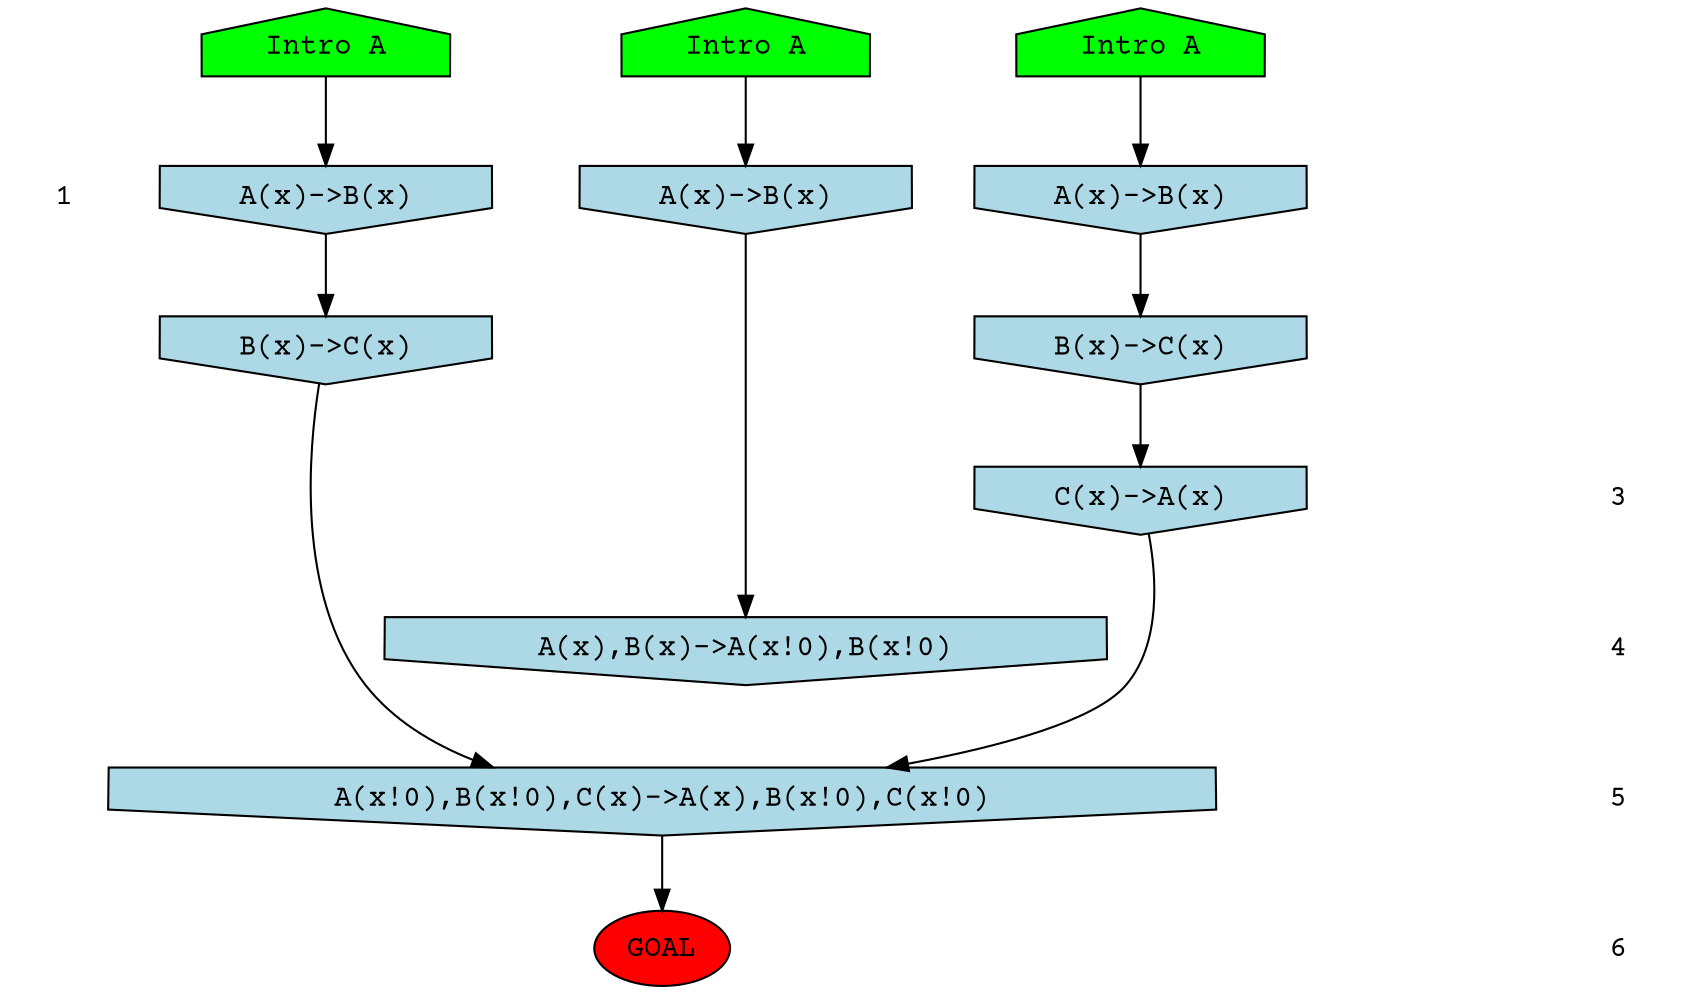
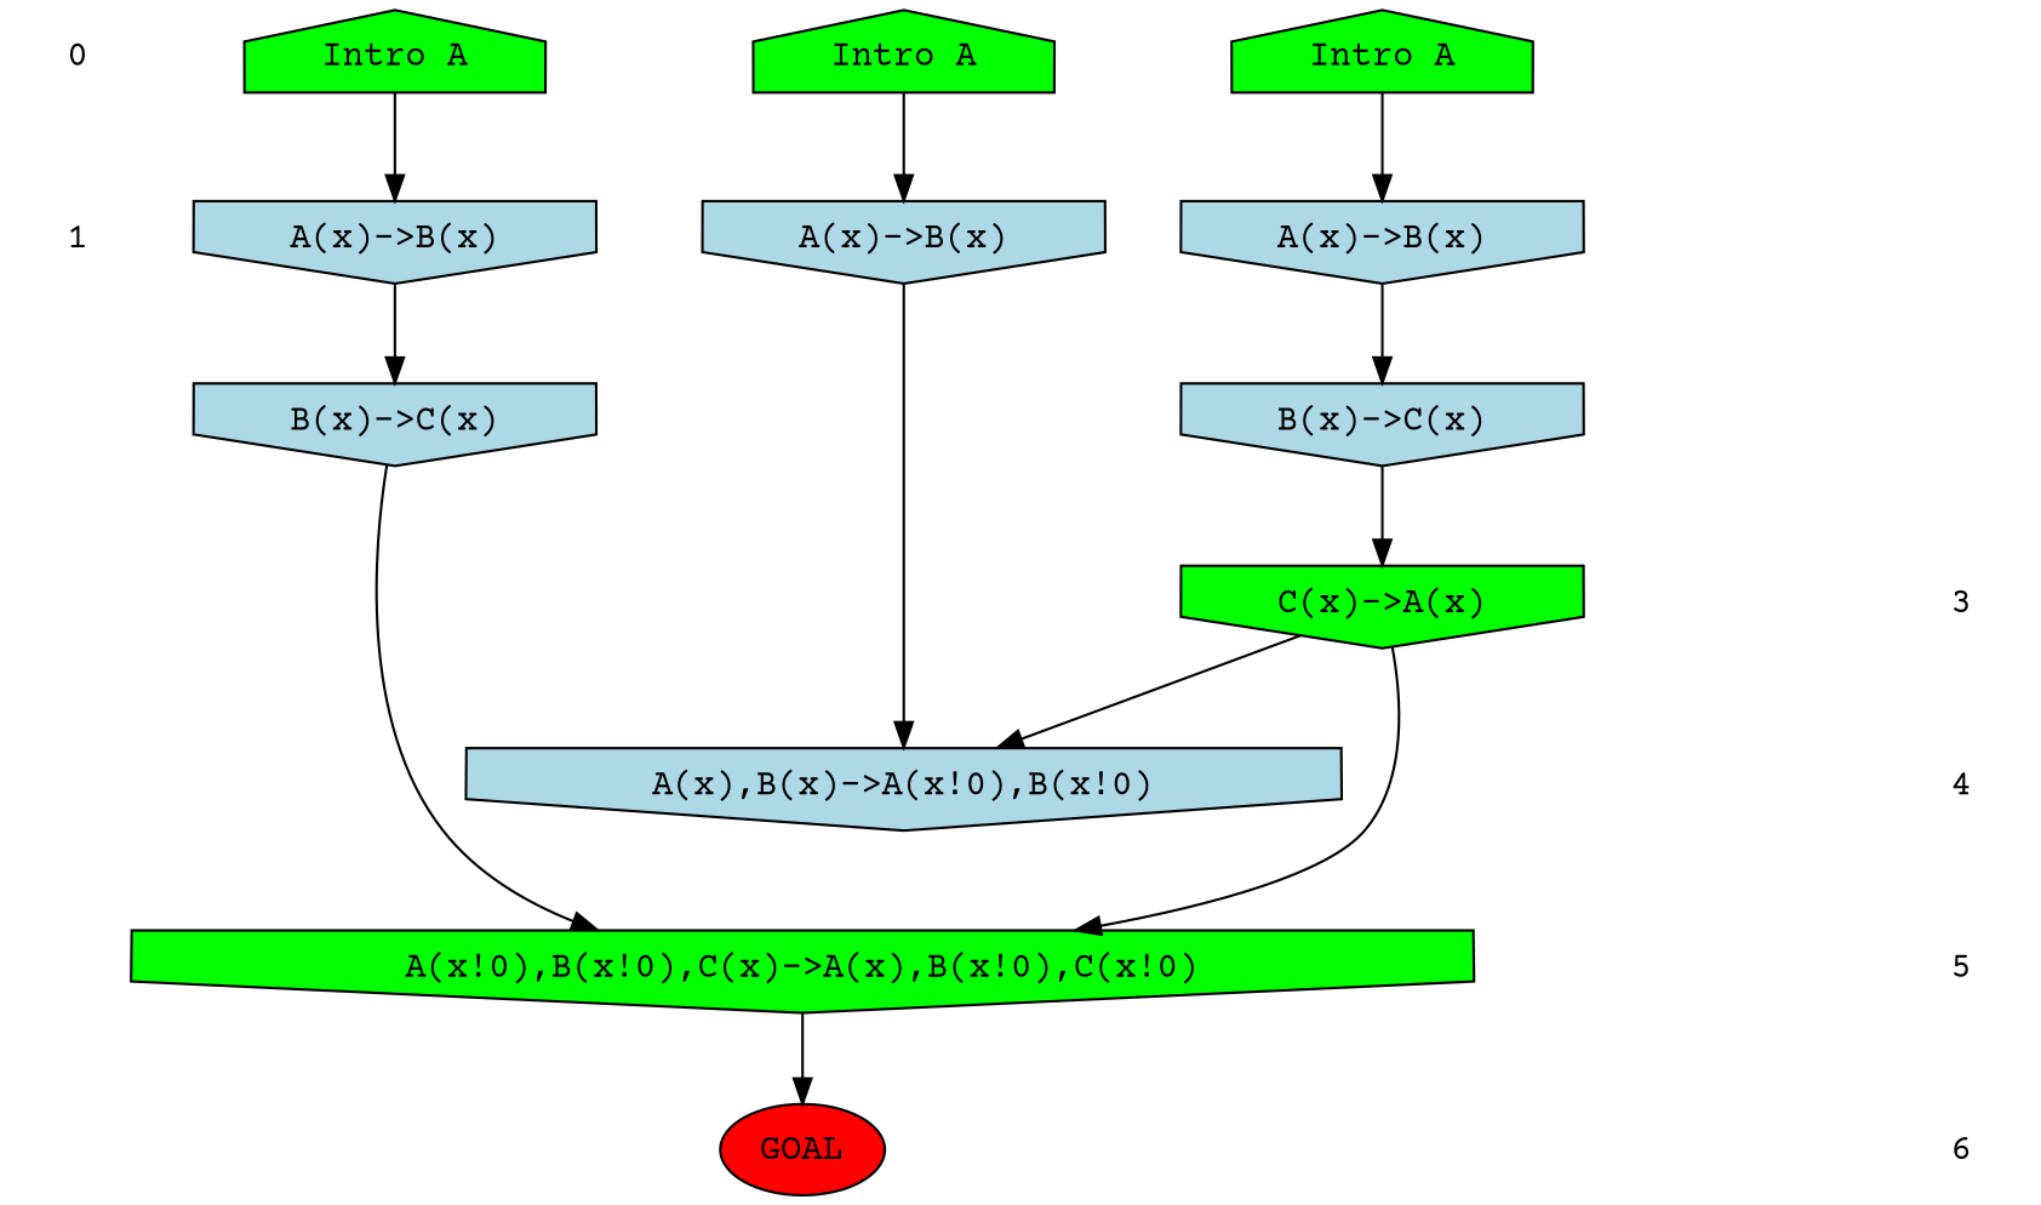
  digraph {
    fontname="Courier Prime"
    ranksep=.5
    node [fontname="Courier Prime" shape=invhouse fillcolor=lightblue style=filled]
    edge [fontname="Courier Prime"]
+   0 [shape=plaintext fillcolor="" style=""]
    n2 [fillcolor=green label="Intro A" shape=house]
    n3 [fillcolor=green label="Intro A" shape=house]
    n4 [fillcolor=green label="Intro A" shape=house]
    1 [shape=plaintext fillcolor="" style=""]
    n6 [label="A(x)->B(x)"]
    n7 [label="A(x)->B(x)"]
    n8 [label="A(x)->B(x)"]
    n9 [label="B(x)->C(x)"]
    n10 [label="B(x)->C(x)"]
    3 [shape=plaintext fillcolor="" style=""]
-   n12 [label="C(x)->A(x)"]
+   n12 [fillcolor=green label="C(x)->A(x)"]
    4 [shape=plaintext fillcolor="" style=""]
    n14 [label="A(x),B(x)->A(x!0),B(x!0)"]
    5 [shape=plaintext fillcolor="" style=""]
-   n16 [label="A(x!0),B(x!0),C(x)->A(x),B(x!0),C(x!0)"]
+   n16 [fillcolor=green label="A(x!0),B(x!0),C(x)->A(x),B(x!0),C(x!0)"]
    6 [shape=plaintext fillcolor="" style=""]
    n18 [fillcolor=red label=GOAL shape=""]
    subgraph sub_1 {
      rank=same
+     0
      n2
      n3
      n4
    }
    subgraph sub_2 {
      rank=same
      1
      n6
      n7
      n8
    }
    subgraph sub_3 {
      rank=same
      n9
      n10
    }
    subgraph sub_4 {
      rank=same
      3
      n12
    }
    subgraph sub_5 {
      rank=same
      4
      n14
    }
    subgraph sub_6 {
      rank=same
      5
      n16
    }
    subgraph sub_7 {
      rank=same
      6
      n18
    }
+   0 -> 1 [style=invis]
    n2 -> n8
    n3 -> n6
    n4 -> n7
    n6 -> n9
    n7 -> n14
    n8 -> n10
    n9 -> n12
    n10 -> n16
    3 -> 4 [style=invis]
+   n12 -> n14
    n12 -> n16
    4 -> 5 [style=invis]
    5 -> 6 [style=invis]
    n16 -> n18
  }
